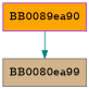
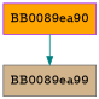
  digraph {
    splines=ortho
    node [shape=box style=filled]
    BB0089ea90 [fillcolor=orange color=purple]
-   BB0089ea99 [fillcolor=tan color=gray40 label=BB0080ea99]
+   BB0089ea99 [fillcolor=tan color=gray40]
    BB0089ea90 -> BB0089ea99 [color=teal]
  }
